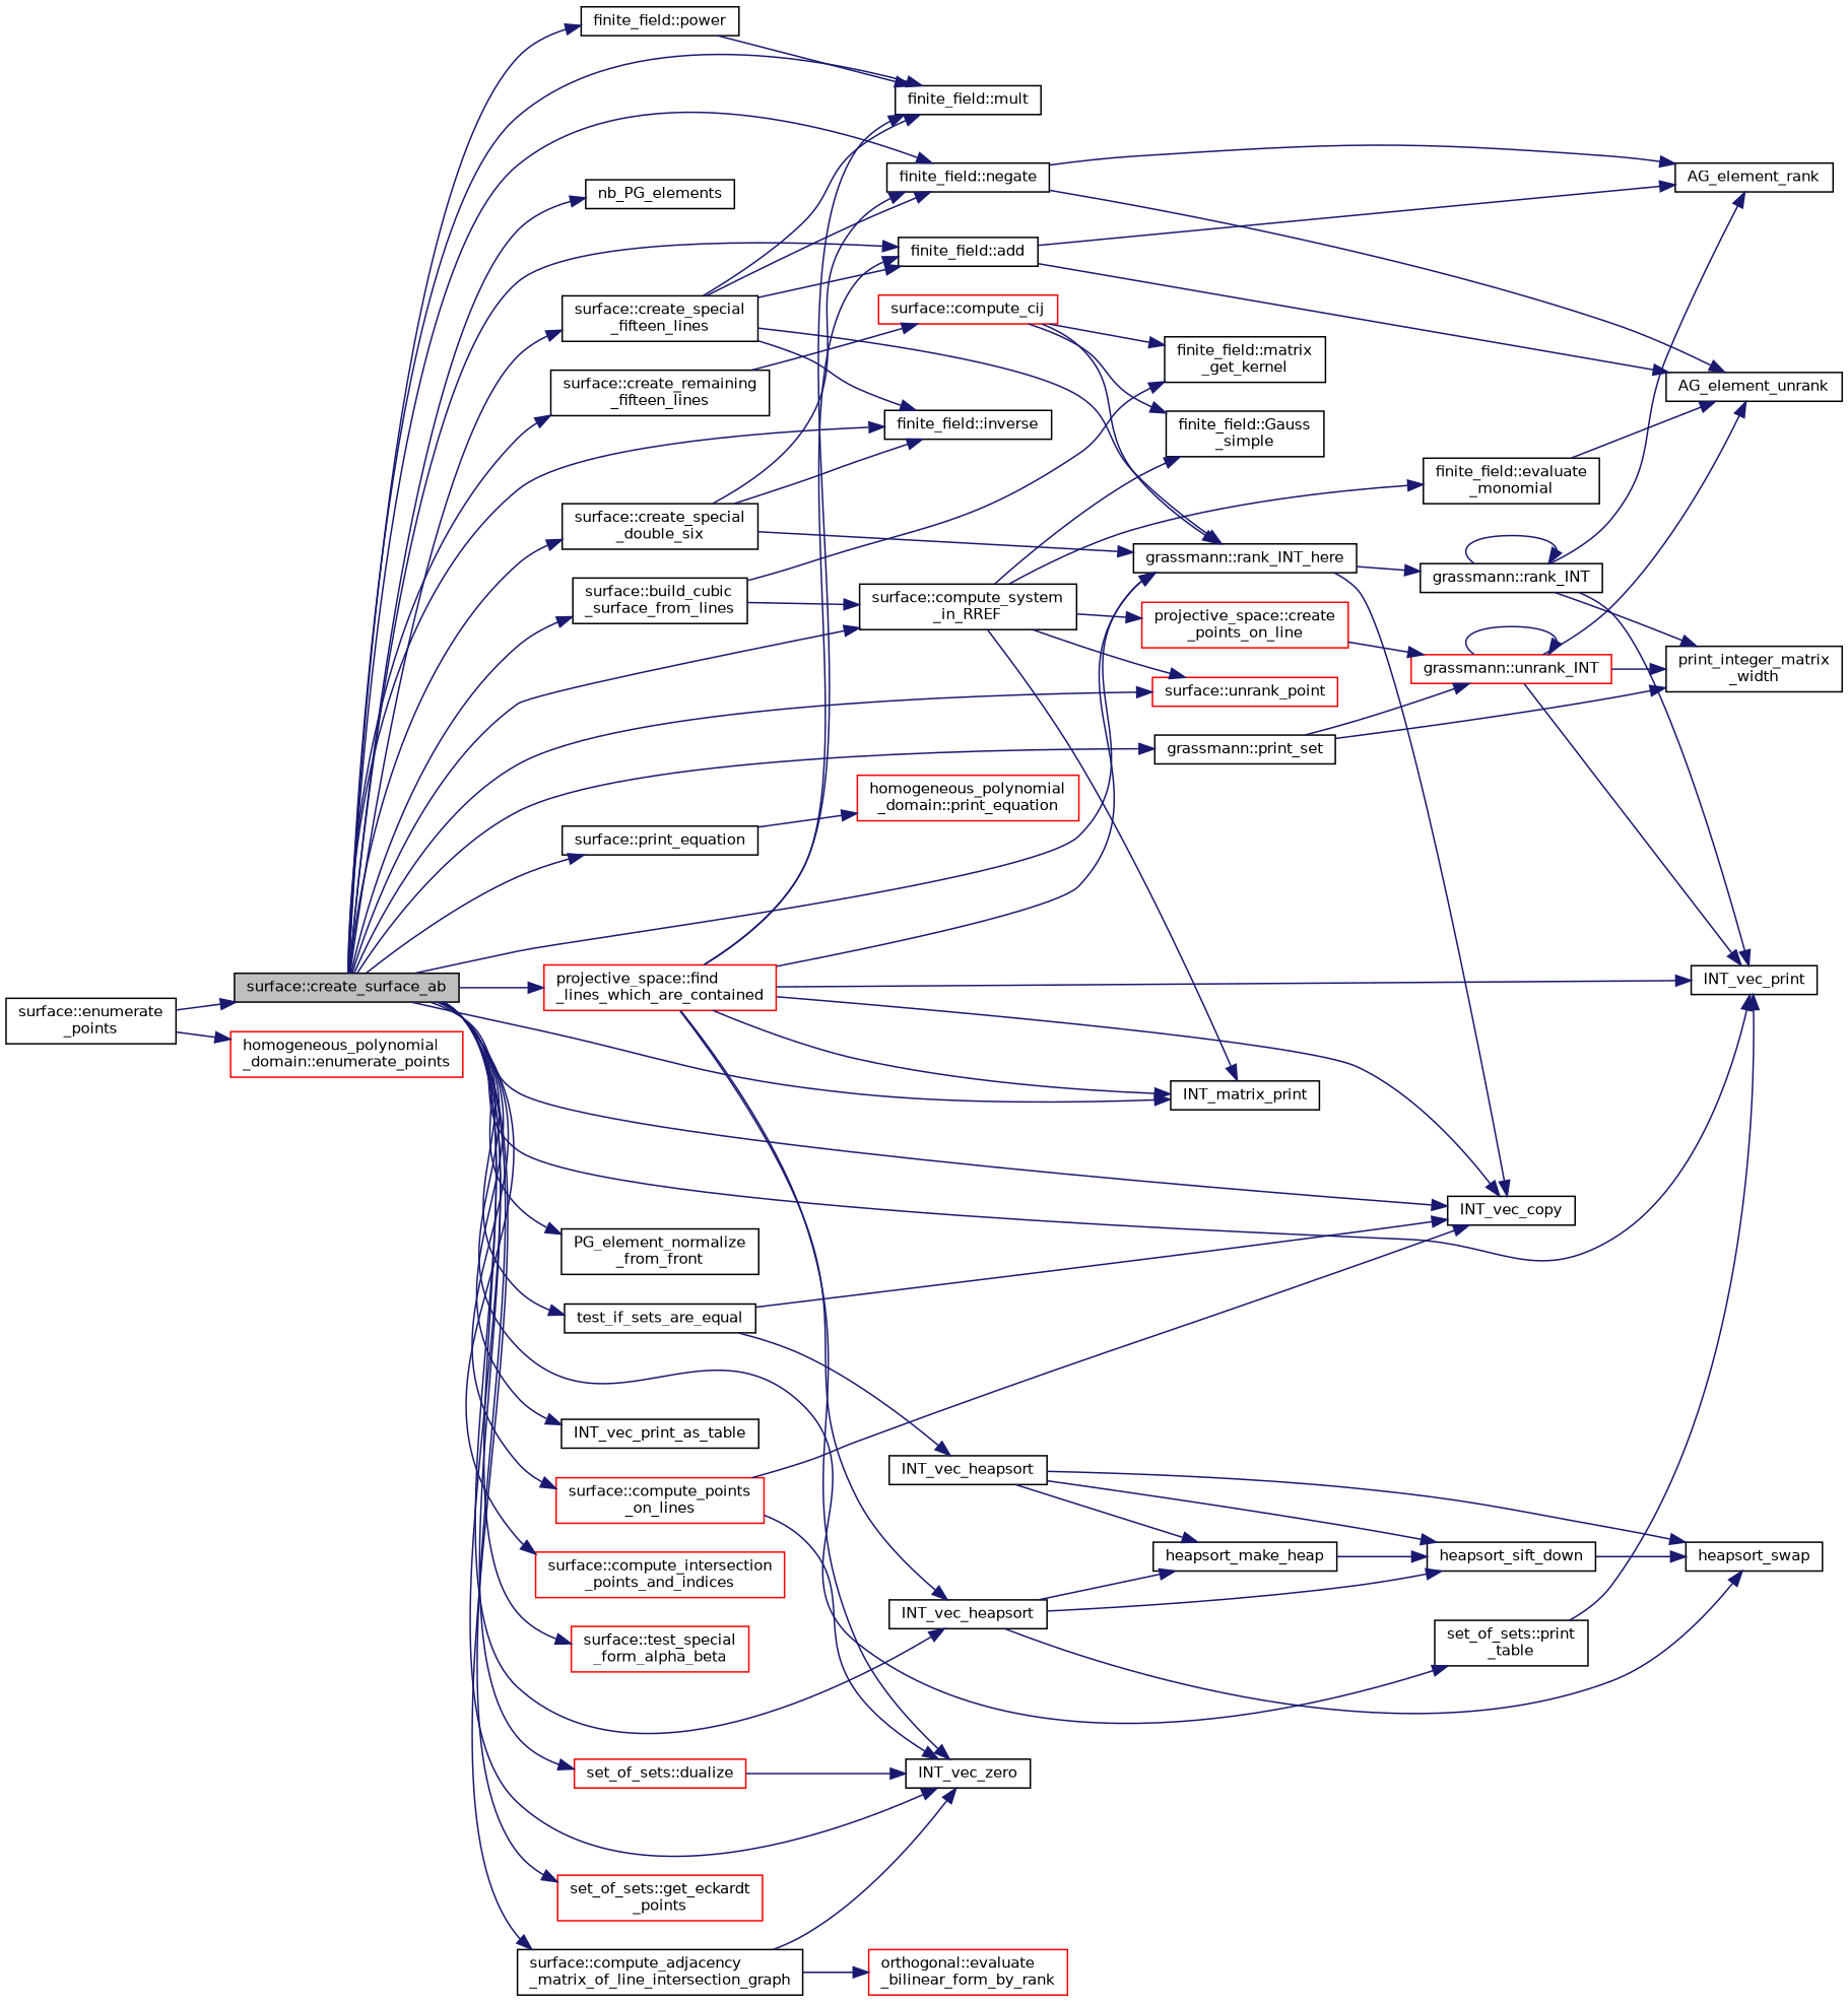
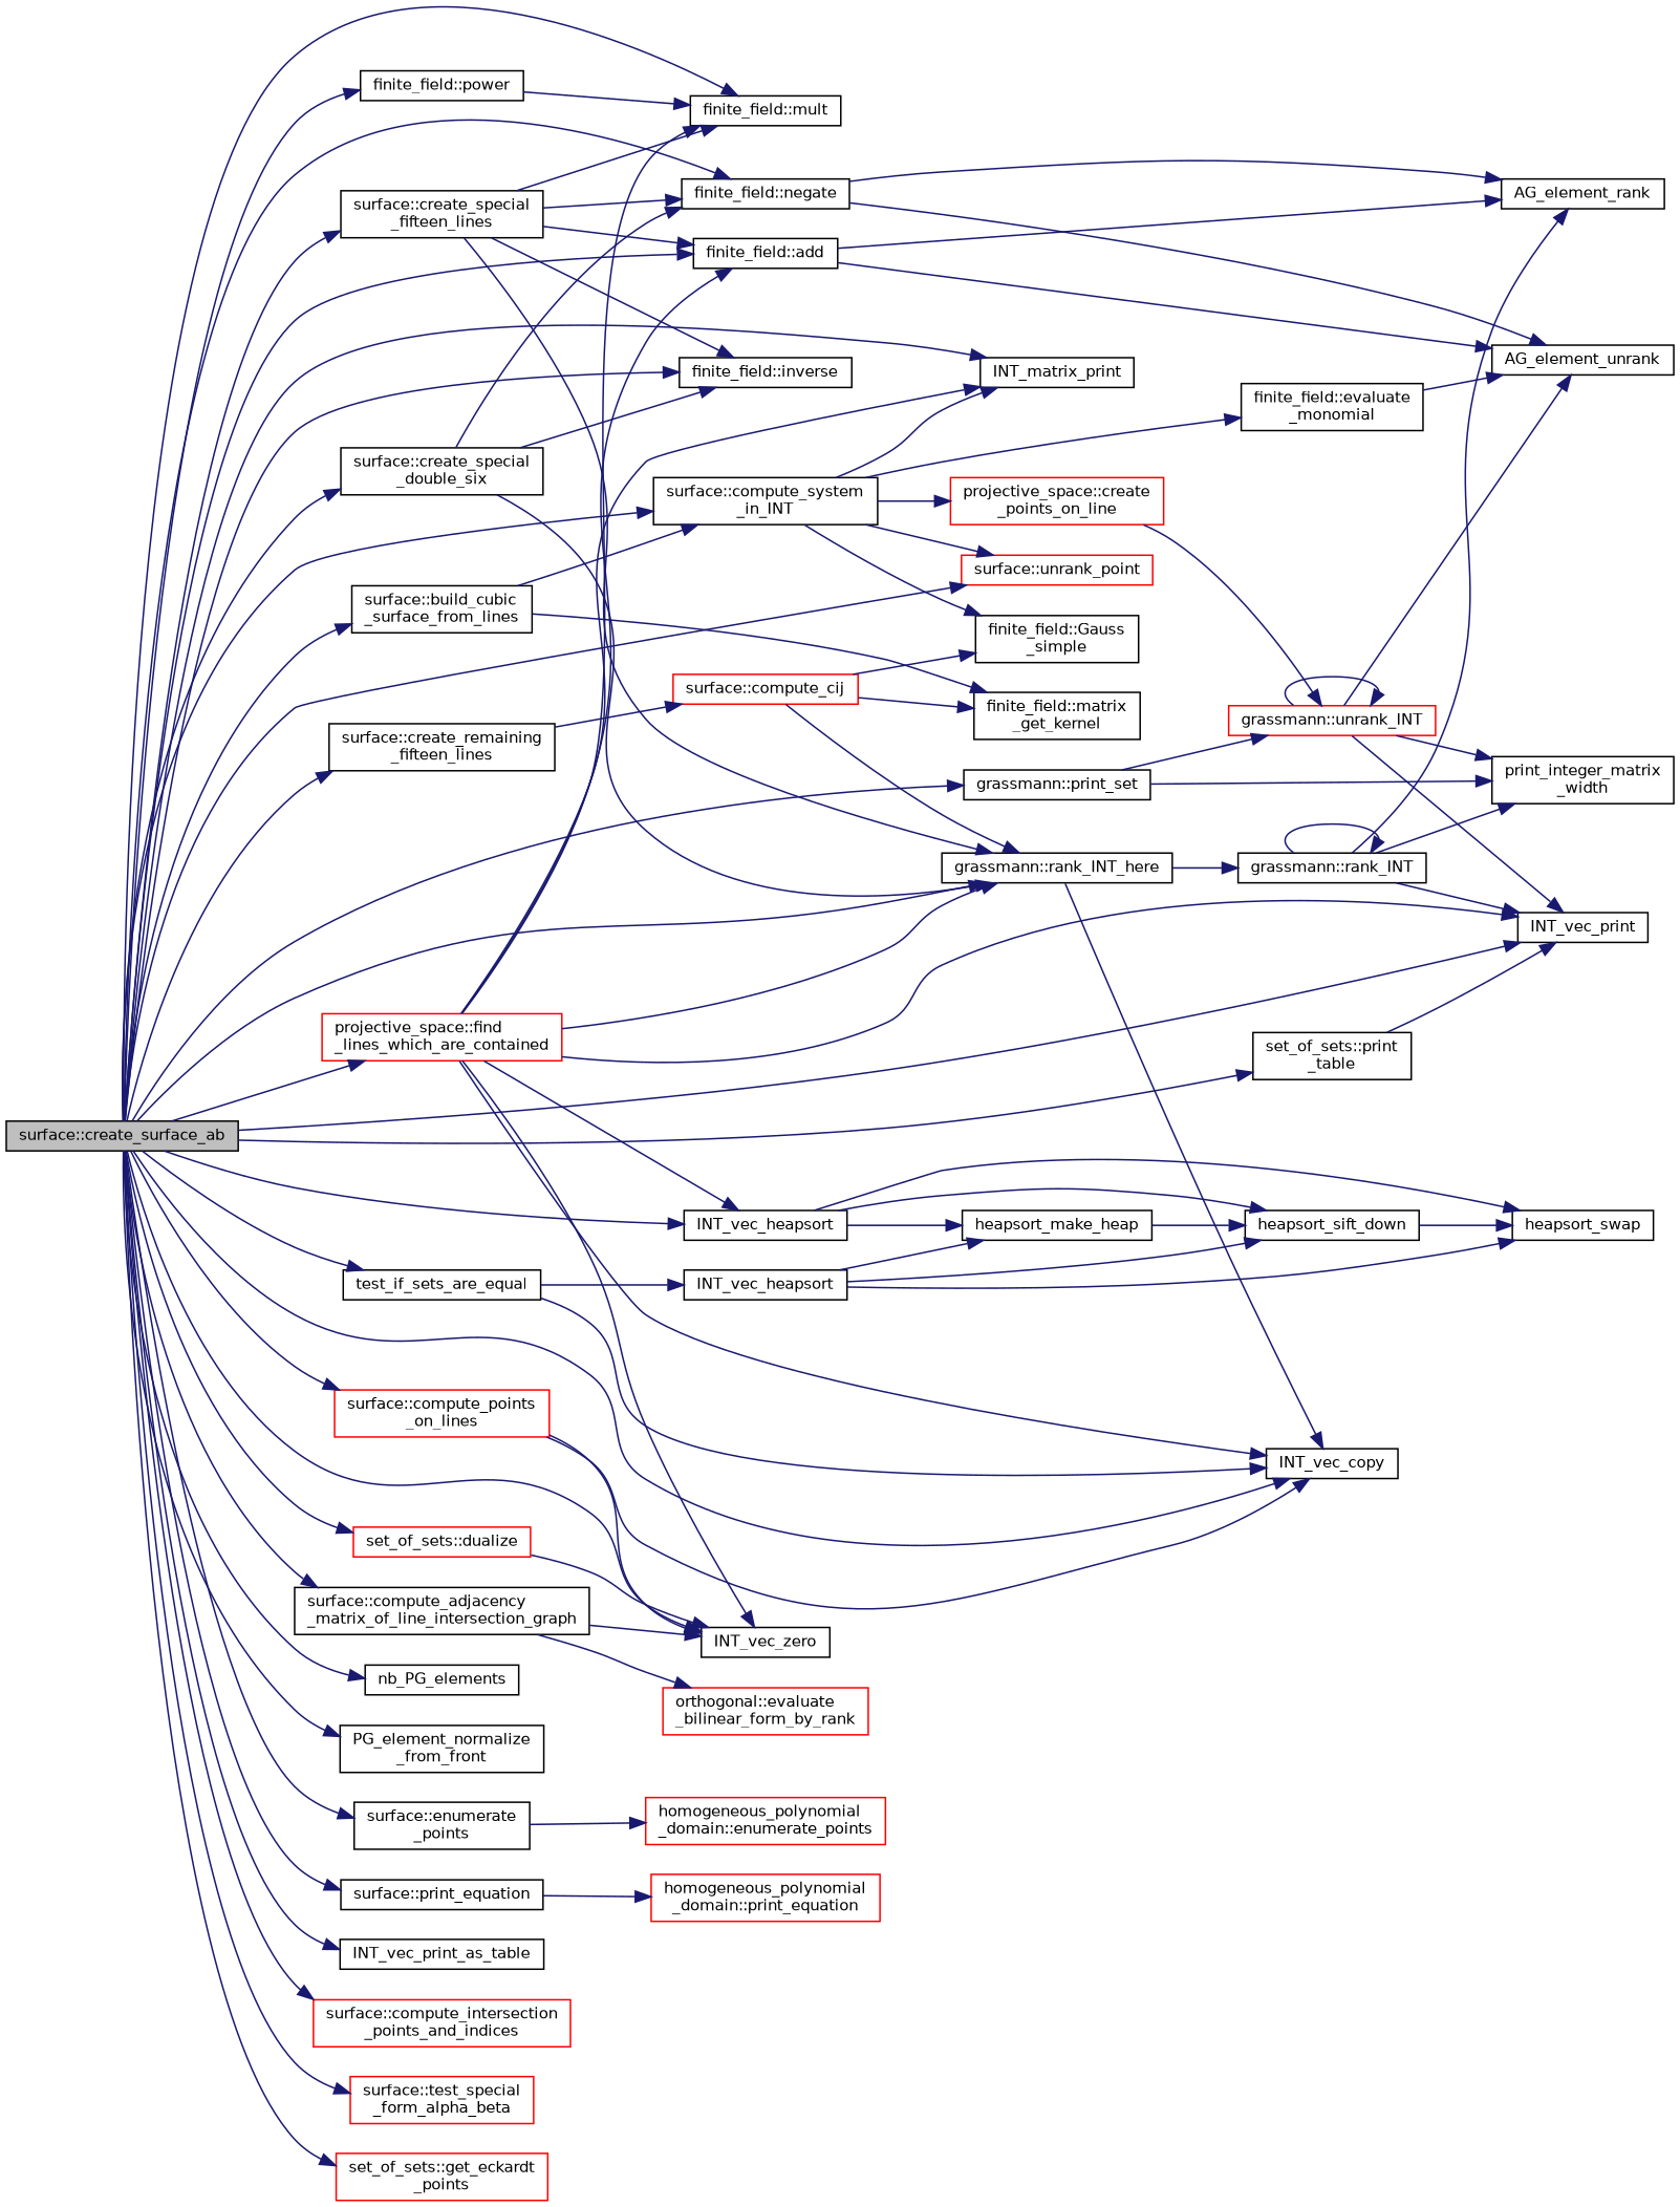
  digraph {
    rankdir=LR
    node [color=black fillcolor=white fontname=Helvetica fontsize=10 shape=record style=filled]
    edge [color=midnightblue fontname=Helvetica fontsize=10 labelfontname=Helvetica labelfontsize=10 style=solid]
    n1 [fillcolor=grey75 fontcolor=black height=0.2 label="surface::create_surface_ab" width=0.4]
    n2 [height=0.2 label="finite_field::mult" width=0.4]
    n3 [height=0.2 label="finite_field::add" width=0.4]
    n4 [height=0.2 label="finite_field::negate" width=0.4]
    n5 [height=0.2 label=nb_PG_elements width=0.4]
    n6 [height=0.2 label="finite_field::power" width=0.4]
    n7 [height=0.2 label="finite_field::inverse" width=0.4]
    n8 [height=0.2 label=INT_vec_zero width=0.4]
    n9 [height=0.2 label="grassmann::rank_INT_here" width=0.4]
    n10 [height=0.2 label=INT_vec_copy width=0.4]
    n11 [height=0.2 label=INT_vec_print width=0.4]
    n12 [height=0.2 label="grassmann::print_set" width=0.4]
    n13 [height=0.2 label="surface::create_special\l_double_six" width=0.4]
    n14 [height=0.2 label=test_if_sets_are_equal width=0.4]
    n15 [height=0.2 label="surface::create_remaining\l_fifteen_lines" width=0.4]
    n16 [height=0.2 label="surface::create_special\l_fifteen_lines" width=0.4]
-   n17 [height=0.2 label="surface::compute_system\l_in_RREF" width=0.4]
+   n17 [height=0.2 label="surface::compute_system\l_in_INT" width=0.4]
    n18 [height=0.2 label=INT_matrix_print width=0.4]
    n19 [color=red height=0.2 label="surface::unrank_point" width=0.4]
    n20 [height=0.2 label="surface::build_cubic\l_surface_from_lines" width=0.4]
    n21 [height=0.2 label="PG_element_normalize\l_from_front" width=0.4]
    n22 [height=0.2 label="surface::enumerate\l_points" width=0.4]
    n23 [height=0.2 label=INT_vec_heapsort width=0.4]
    n24 [height=0.2 label="surface::print_equation" width=0.4]
    n25 [height=0.2 label=INT_vec_print_as_table width=0.4]
    n26 [height=0.2 label="surface::compute_adjacency\l_matrix_of_line_intersection_graph" width=0.4]
    n27 [color=red height=0.2 label="surface::compute_intersection\l_points_and_indices" width=0.4]
    n28 [color=red height=0.2 label="surface::test_special\l_form_alpha_beta" width=0.4]
    n29 [color=red height=0.2 label="projective_space::find\l_lines_which_are_contained" width=0.4]
    n30 [color=red height=0.2 label="surface::compute_points\l_on_lines" width=0.4]
    n31 [height=0.2 label="set_of_sets::print\l_table" width=0.4]
    n32 [color=red height=0.2 label="set_of_sets::get_eckardt\l_points" width=0.4]
    n33 [color=red height=0.2 label="set_of_sets::dualize" width=0.4]
    n34 [height=0.2 label=AG_element_unrank width=0.4]
    n35 [height=0.2 label=AG_element_rank width=0.4]
    n36 [height=0.2 label="grassmann::rank_INT" width=0.4]
    n37 [height=0.2 label="print_integer_matrix\l_width" width=0.4]
    n38 [color=red height=0.2 label="grassmann::unrank_INT" width=0.4]
    n39 [height=0.2 label=INT_vec_heapsort width=0.4]
    n40 [color=red height=0.2 label="surface::compute_cij" width=0.4]
    n41 [height=0.2 label="finite_field::Gauss\l_simple" width=0.4]
    n42 [color=red height=0.2 label="projective_space::create\l_points_on_line" width=0.4]
    n43 [height=0.2 label="finite_field::evaluate\l_monomial" width=0.4]
    n44 [height=0.2 label="finite_field::matrix\l_get_kernel" width=0.4]
    n45 [color=red height=0.2 label="homogeneous_polynomial\l_domain::enumerate_points" width=0.4]
    n46 [height=0.2 label=heapsort_make_heap width=0.4]
    n47 [height=0.2 label=heapsort_sift_down width=0.4]
    n48 [height=0.2 label=heapsort_swap width=0.4]
    n49 [color=red height=0.2 label="homogeneous_polynomial\l_domain::print_equation" width=0.4]
    n50 [color=red height=0.2 label="orthogonal::evaluate\l_bilinear_form_by_rank" width=0.4]
    n1 -> n2
    n1 -> n3
    n1 -> n4
    n1 -> n5
    n1 -> n6
    n1 -> n7
    n1 -> n8
    n1 -> n9
    n1 -> n10
    n1 -> n11
    n1 -> n12
    n1 -> n13
    n1 -> n14
    n1 -> n15
    n1 -> n16
    n1 -> n17
    n1 -> n18
    n1 -> n19
    n1 -> n20
    n1 -> n21
-   n22 -> n1
+   n1 -> n22
    n1 -> n23
    n1 -> n24
    n1 -> n25
    n1 -> n26
    n1 -> n27
    n1 -> n28
    n1 -> n29
    n1 -> n30
    n1 -> n31
    n1 -> n32
    n1 -> n33
    n3 -> n34
    n3 -> n35
    n4 -> n34
    n4 -> n35
    n6 -> n2
    n9 -> n10
    n9 -> n36
    n12 -> n37
    n12 -> n38
    n13 -> n4
    n13 -> n7
    n13 -> n9
    n14 -> n10
    n14 -> n39
    n15 -> n40
    n16 -> n2
    n16 -> n3
    n16 -> n4
    n16 -> n7
    n16 -> n9
    n17 -> n18
    n17 -> n19
    n17 -> n41
    n17 -> n42
    n17 -> n43
    n20 -> n17
    n20 -> n44
    n22 -> n45
    n23 -> n46
    n23 -> n47
    n23 -> n48
    n24 -> n49
    n26 -> n8
    n26 -> n50
    n29 -> n2
    n29 -> n3
    n29 -> n8
    n29 -> n9
    n29 -> n10
    n29 -> n11
    n29 -> n18
    n29 -> n23
    n30 -> n8
    n30 -> n10
    n31 -> n11
    n33 -> n8
    n36 -> n11
    n36 -> n35
    n36 -> n36
    n36 -> n37
    n38 -> n11
    n38 -> n34
    n38 -> n37
    n38 -> n38
    n39 -> n46
    n39 -> n47
    n39 -> n48
    n40 -> n9
    n40 -> n41
    n40 -> n44
    n42 -> n38
    n43 -> n34
    n46 -> n47
    n47 -> n48
  }
